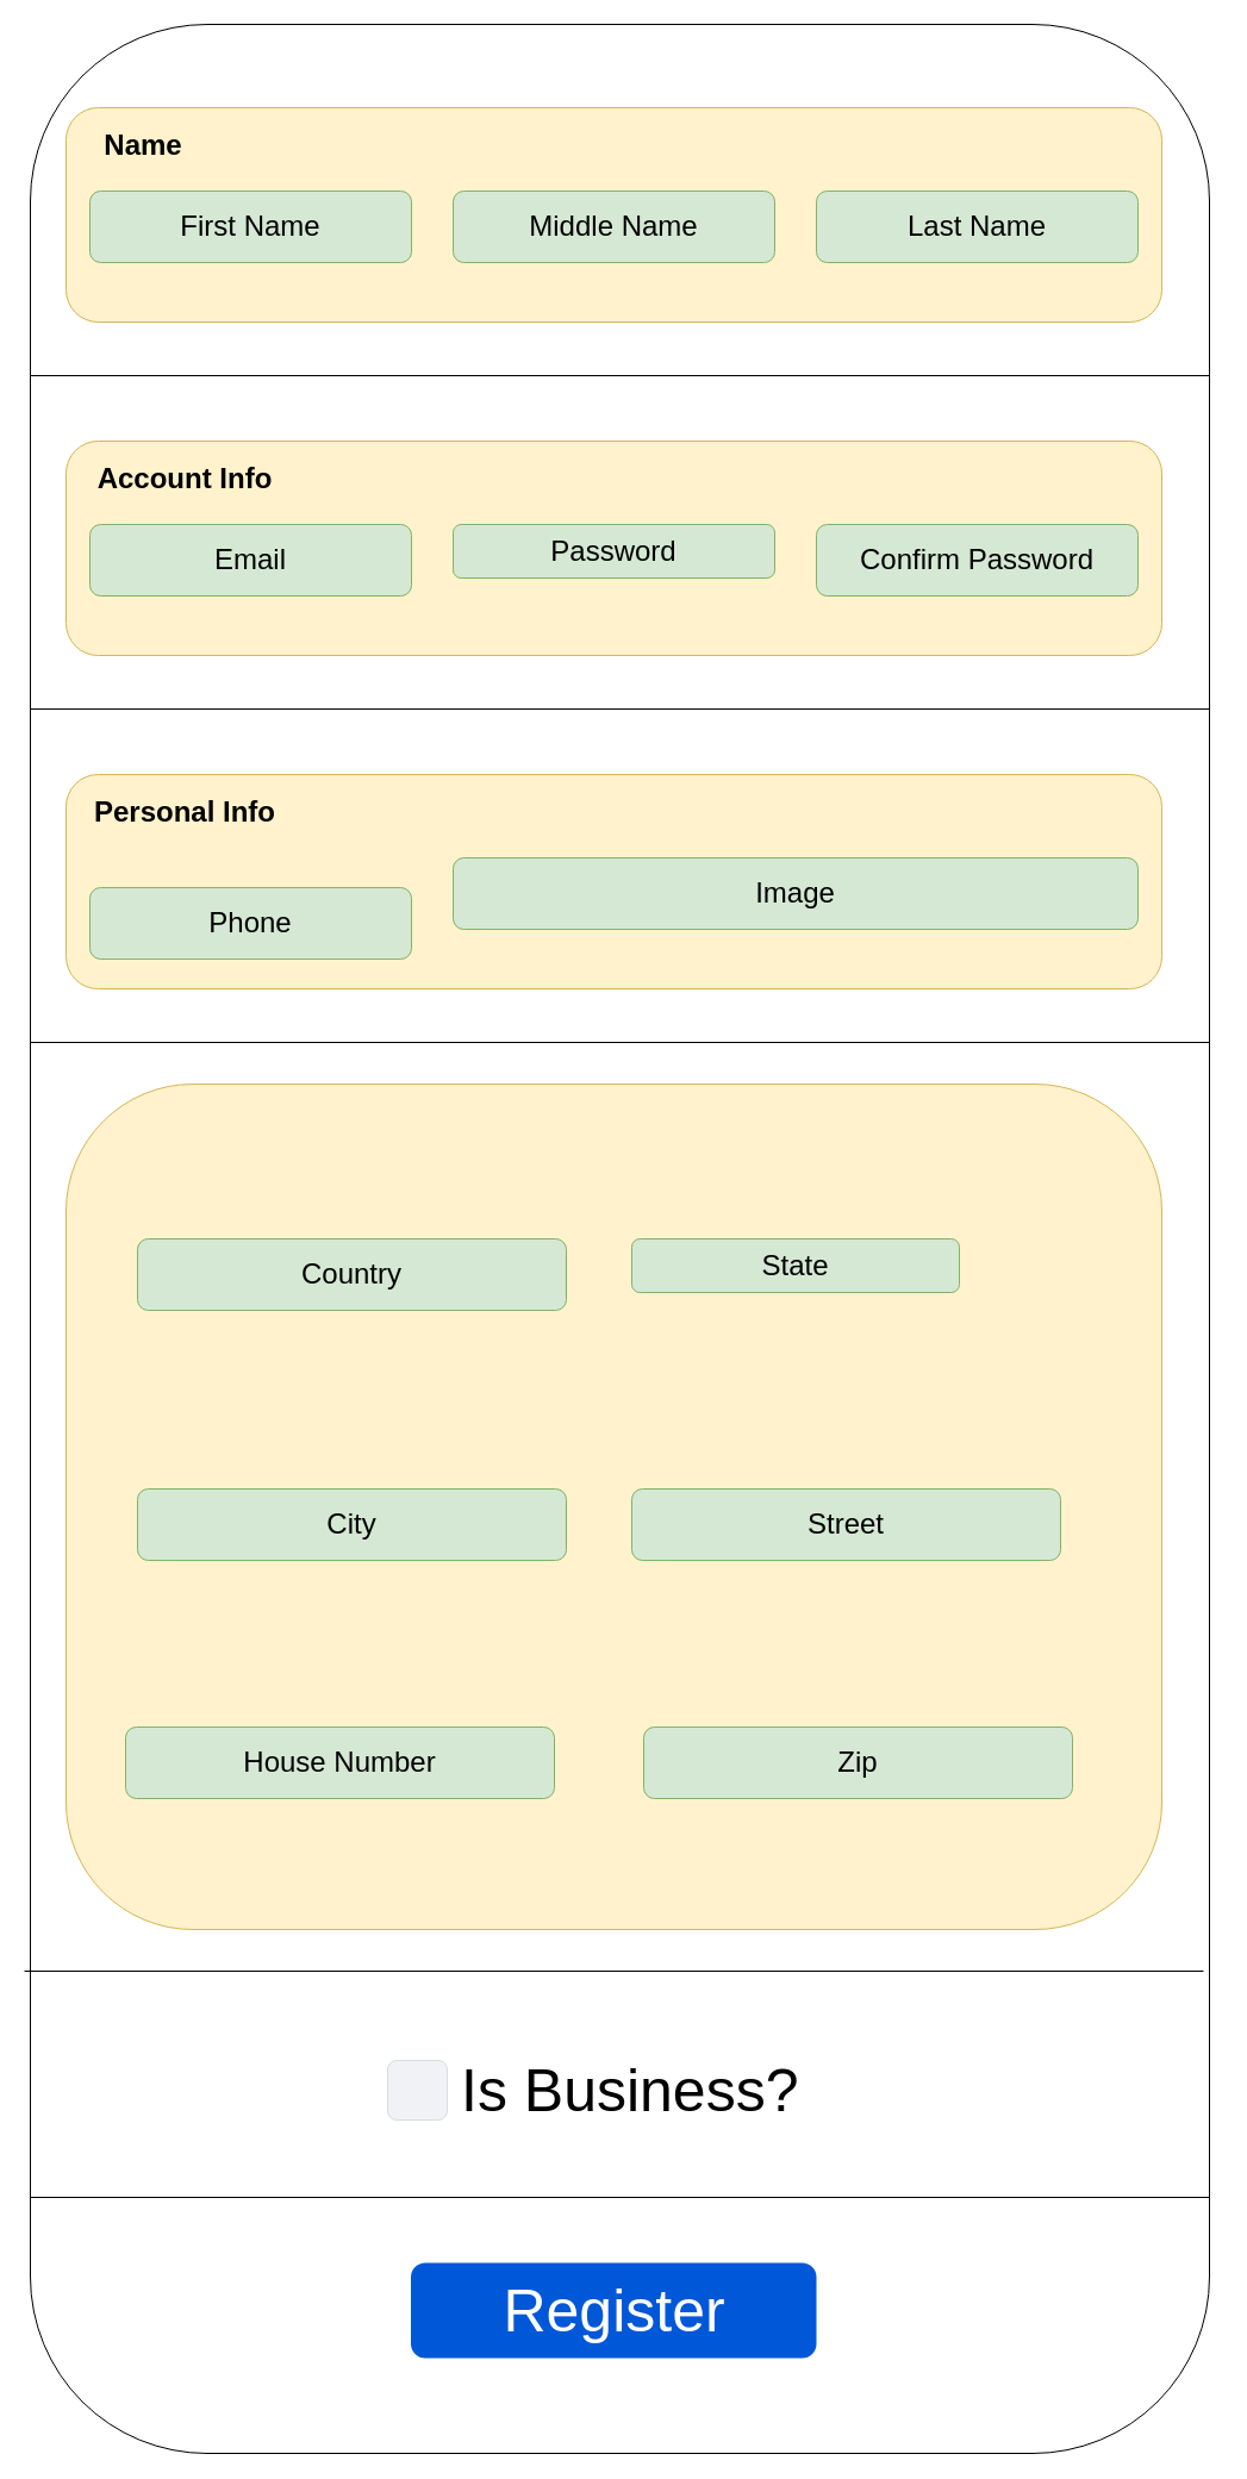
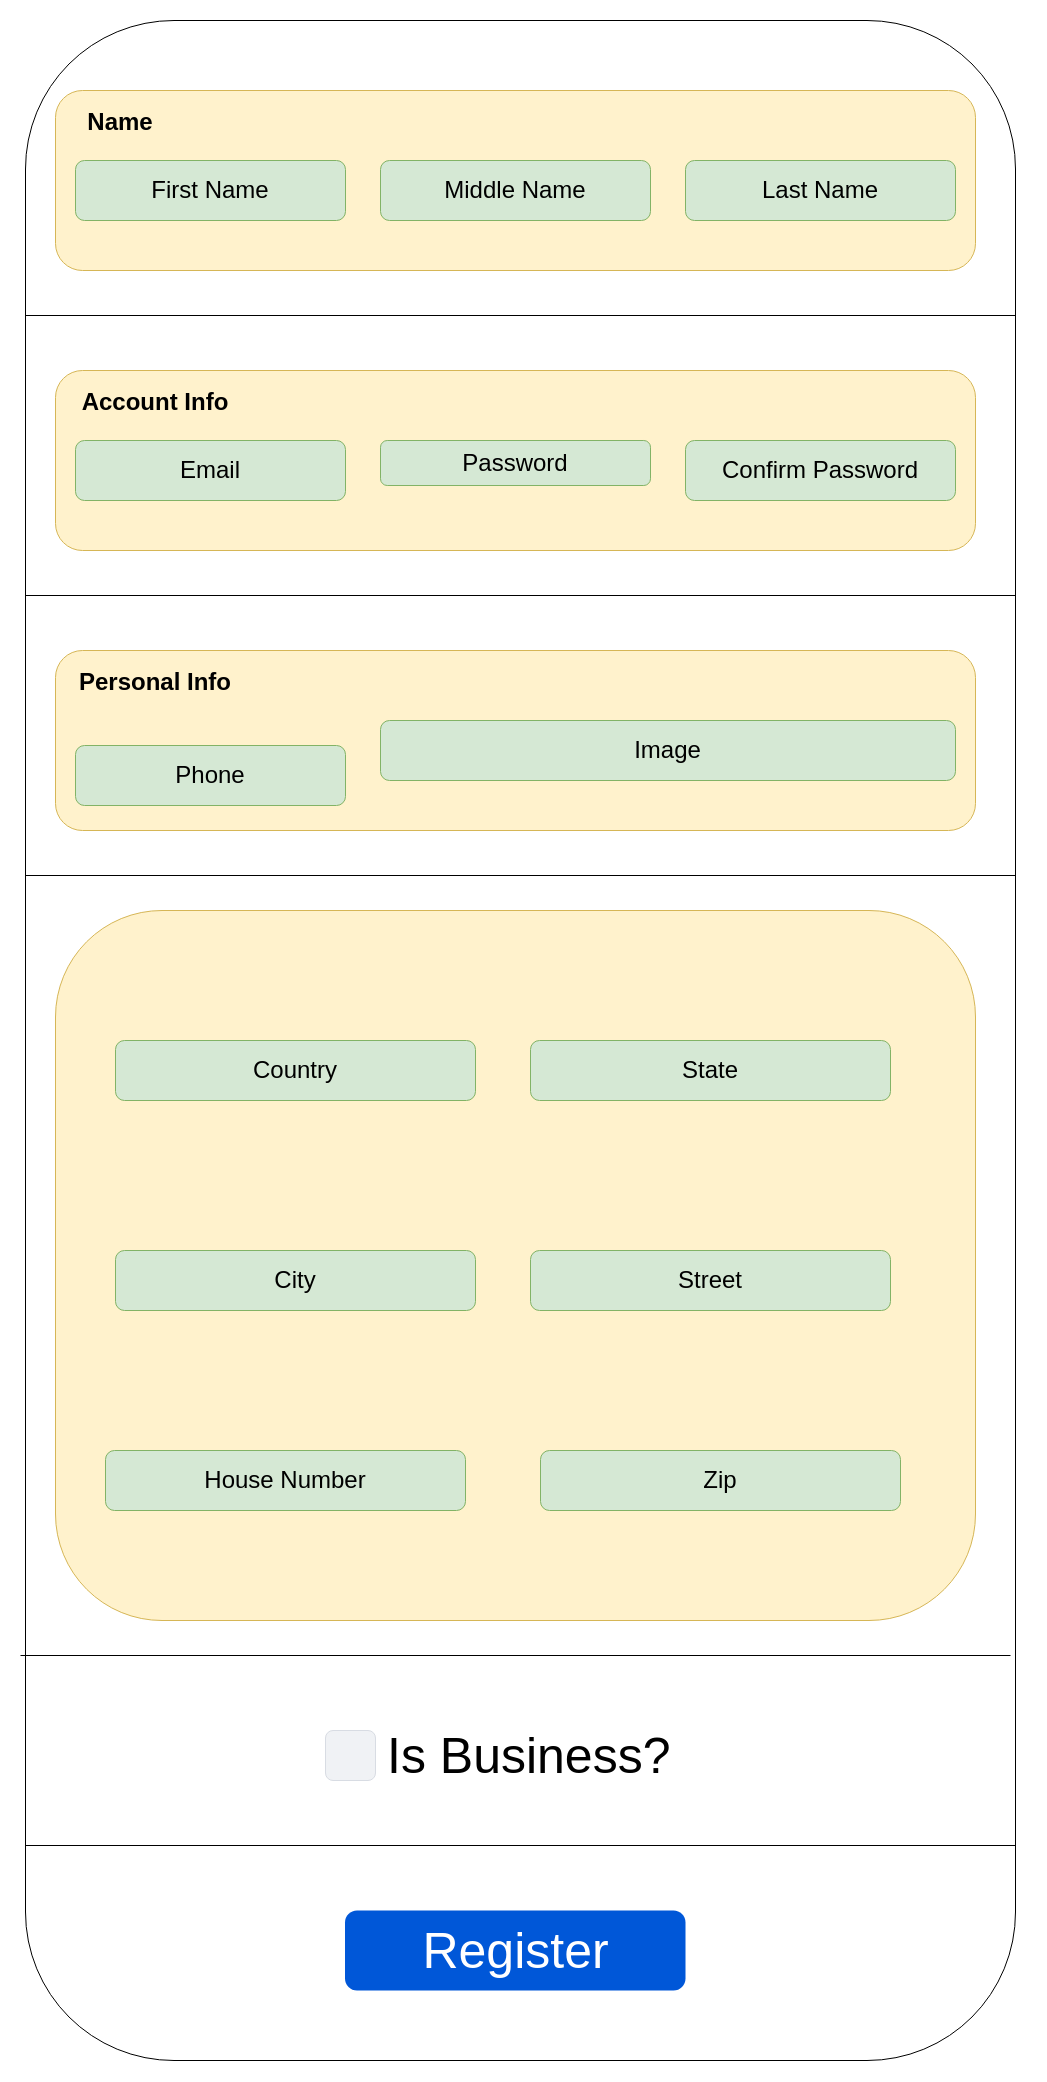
  <mxCell id="0" />
  <mxCell id="1" parent="0" />
  <mxCell id="2" value="" style="rounded=1;whiteSpace=wrap;html=1;" vertex="1" parent="1"><mxGeometry x="25" y="20" width="990" height="2040" as="geometry" /></mxCell>
  <mxCell id="3" value="" style="line;strokeWidth=1;rotatable=0;dashed=0;labelPosition=right;align=left;verticalAlign=middle;spacingTop=0;spacingLeft=6;points=[];portConstraint=eastwest;" vertex="1" parent="1"><mxGeometry x="25" y="310" width="990" height="10" as="geometry" /></mxCell>
  <mxCell id="4" value="" style="group" vertex="1" connectable="0" parent="1"><mxGeometry x="55" y="90" width="920" height="180" as="geometry" /></mxCell>
  <mxCell id="5" value="" style="rounded=1;whiteSpace=wrap;html=1;fillColor=#fff2cc;strokeColor=#d6b656;" vertex="1" parent="4"><mxGeometry width="920" height="180" as="geometry" /></mxCell>
  <mxCell id="6" value="&lt;h1 style=&quot;margin-top: 0px;&quot;&gt;Name&lt;/h1&gt;" style="text;html=1;whiteSpace=wrap;overflow=hidden;rounded=0;align=center;verticalAlign=middle;" vertex="1" parent="4"><mxGeometry x="20" y="10" width="90" height="60" as="geometry" /></mxCell>
  <mxCell id="7" value="&lt;span style=&quot;font-size: 24px;&quot;&gt;First Name&lt;/span&gt;" style="rounded=1;whiteSpace=wrap;html=1;fillColor=#d5e8d4;strokeColor=#82b366;" vertex="1" parent="4"><mxGeometry x="20" y="70" width="270" height="60" as="geometry" /></mxCell>
  <mxCell id="8" value="&lt;span style=&quot;font-size: 24px;&quot;&gt;Middle Name&lt;/span&gt;" style="rounded=1;whiteSpace=wrap;html=1;fillColor=#d5e8d4;strokeColor=#82b366;" vertex="1" parent="4"><mxGeometry x="325" y="70" width="270" height="60" as="geometry" /></mxCell>
  <mxCell id="9" value="&lt;span style=&quot;font-size: 24px;&quot;&gt;Last Name&lt;/span&gt;" style="rounded=1;whiteSpace=wrap;html=1;fillColor=#d5e8d4;strokeColor=#82b366;" vertex="1" parent="4"><mxGeometry x="630" y="70" width="270" height="60" as="geometry" /></mxCell>
  <mxCell id="10" value="" style="group" vertex="1" connectable="0" parent="1"><mxGeometry x="55" y="370" width="920" height="180" as="geometry" /></mxCell>
  <mxCell id="11" value="" style="rounded=1;whiteSpace=wrap;html=1;fillColor=#fff2cc;strokeColor=#d6b656;" vertex="1" parent="10"><mxGeometry width="920" height="180" as="geometry" /></mxCell>
  <mxCell id="12" value="&lt;h1 style=&quot;margin-top: 0px;&quot;&gt;Account Info&lt;/h1&gt;" style="text;html=1;whiteSpace=wrap;overflow=hidden;rounded=0;align=center;verticalAlign=middle;" vertex="1" parent="10"><mxGeometry x="20" y="10" width="160" height="60" as="geometry" /></mxCell>
  <mxCell id="13" value="&lt;span style=&quot;font-size: 24px;&quot;&gt;Email&lt;/span&gt;" style="rounded=1;whiteSpace=wrap;html=1;fillColor=#d5e8d4;strokeColor=#82b366;" vertex="1" parent="10"><mxGeometry x="20" y="70" width="270" height="60" as="geometry" /></mxCell>
  <mxCell id="14" value="&lt;span style=&quot;font-size: 24px;&quot;&gt;Password&lt;/span&gt;" style="rounded=1;whiteSpace=wrap;html=1;fillColor=#d5e8d4;strokeColor=#82b366;" vertex="1" parent="10"><mxGeometry x="325" y="70" width="270" height="45" as="geometry" /></mxCell>
  <mxCell id="15" value="&lt;span style=&quot;font-size: 24px;&quot;&gt;Confirm Password&lt;/span&gt;" style="rounded=1;whiteSpace=wrap;html=1;fillColor=#d5e8d4;strokeColor=#82b366;" vertex="1" parent="10"><mxGeometry x="630" y="70" width="270" height="60" as="geometry" /></mxCell>
  <mxCell id="16" value="" style="line;strokeWidth=1;rotatable=0;dashed=0;labelPosition=right;align=left;verticalAlign=middle;spacingTop=0;spacingLeft=6;points=[];portConstraint=eastwest;" vertex="1" parent="1"><mxGeometry x="25" y="590" width="990" height="10" as="geometry" /></mxCell>
  <mxCell id="17" value="" style="group" vertex="1" connectable="0" parent="1"><mxGeometry x="55" y="650" width="920" height="180" as="geometry" /></mxCell>
  <mxCell id="18" value="" style="rounded=1;whiteSpace=wrap;html=1;fillColor=#fff2cc;strokeColor=#d6b656;" vertex="1" parent="17"><mxGeometry width="920" height="180" as="geometry" /></mxCell>
  <mxCell id="19" value="&lt;h1 style=&quot;margin-top: 0px;&quot;&gt;Personal Info&lt;/h1&gt;" style="text;html=1;whiteSpace=wrap;overflow=hidden;rounded=0;align=center;verticalAlign=middle;" vertex="1" parent="17"><mxGeometry x="20" y="10" width="160" height="60" as="geometry" /></mxCell>
  <mxCell id="20" value="&lt;span style=&quot;font-size: 24px;&quot;&gt;Phone&lt;/span&gt;" style="rounded=1;whiteSpace=wrap;html=1;fillColor=#d5e8d4;strokeColor=#82b366;" vertex="1" parent="17"><mxGeometry x="20" y="95" width="270" height="60" as="geometry" /></mxCell>
  <mxCell id="21" value="&lt;span style=&quot;font-size: 24px;&quot;&gt;Image&lt;/span&gt;" style="rounded=1;whiteSpace=wrap;html=1;fillColor=#d5e8d4;strokeColor=#82b366;" vertex="1" parent="17"><mxGeometry x="325" y="70" width="575" height="60" as="geometry" /></mxCell>
  <mxCell id="22" value="" style="line;strokeWidth=1;rotatable=0;dashed=0;labelPosition=right;align=left;verticalAlign=middle;spacingTop=0;spacingLeft=6;points=[];portConstraint=eastwest;" vertex="1" parent="1"><mxGeometry x="25" y="870" width="990" height="10" as="geometry" /></mxCell>
  <mxCell id="23" value="" style="group" vertex="1" connectable="0" parent="1"><mxGeometry x="55" y="910" width="970" height="820" as="geometry" /></mxCell>
  <mxCell id="24" value="" style="rounded=1;whiteSpace=wrap;html=1;fillColor=#fff2cc;strokeColor=#d6b656;" vertex="1" parent="23"><mxGeometry width="920" height="710" as="geometry" /></mxCell>
  <mxCell id="25" value="&lt;span style=&quot;font-size: 24px;&quot;&gt;Country&lt;/span&gt;" style="rounded=1;whiteSpace=wrap;html=1;fillColor=#d5e8d4;strokeColor=#82b366;" vertex="1" parent="23"><mxGeometry x="60" y="130" width="360" height="60" as="geometry" /></mxCell>
- <mxCell id="26" value="&lt;span style=&quot;font-size: 24px;&quot;&gt;State&lt;/span&gt;" style="rounded=1;whiteSpace=wrap;html=1;fillColor=#d5e8d4;strokeColor=#82b366;" vertex="1" parent="23"><mxGeometry x="475" y="130" width="275" height="45" as="geometry" /></mxCell>
+ <mxCell id="26" value="&lt;span style=&quot;font-size: 24px;&quot;&gt;State&lt;/span&gt;" style="rounded=1;whiteSpace=wrap;html=1;fillColor=#d5e8d4;strokeColor=#82b366;" vertex="1" parent="23"><mxGeometry x="475" y="130" width="360" height="60" as="geometry" /></mxCell>
  <mxCell id="27" value="&lt;span style=&quot;font-size: 24px;&quot;&gt;City&lt;/span&gt;" style="rounded=1;whiteSpace=wrap;html=1;fillColor=#d5e8d4;strokeColor=#82b366;" vertex="1" parent="23"><mxGeometry x="60" y="340" width="360" height="60" as="geometry" /></mxCell>
  <mxCell id="28" value="&lt;span style=&quot;font-size: 24px;&quot;&gt;Street&lt;/span&gt;" style="rounded=1;whiteSpace=wrap;html=1;fillColor=#d5e8d4;strokeColor=#82b366;" vertex="1" parent="23"><mxGeometry x="475" y="340" width="360" height="60" as="geometry" /></mxCell>
  <mxCell id="29" value="&lt;span style=&quot;font-size: 24px;&quot;&gt;Zip&lt;/span&gt;" style="rounded=1;whiteSpace=wrap;html=1;fillColor=#d5e8d4;strokeColor=#82b366;" vertex="1" parent="23"><mxGeometry x="485" y="540" width="360" height="60" as="geometry" /></mxCell>
  <mxCell id="30" value="&lt;span style=&quot;font-size: 24px;&quot;&gt;House Number&lt;/span&gt;" style="rounded=1;whiteSpace=wrap;html=1;fillColor=#d5e8d4;strokeColor=#82b366;" vertex="1" parent="23"><mxGeometry x="50" y="540" width="360" height="60" as="geometry" /></mxCell>
  <mxCell id="31" value="" style="line;strokeWidth=1;rotatable=0;dashed=0;labelPosition=right;align=left;verticalAlign=middle;spacingTop=0;spacingLeft=6;points=[];portConstraint=eastwest;" vertex="1" parent="23"><mxGeometry x="-35" y="740" width="990" height="10" as="geometry" /></mxCell>
  <mxCell id="32" value="&lt;font style=&quot;font-size: 50px;&quot;&gt;Is Business?&lt;/font&gt;" style="rounded=1;fillColor=#F0F2F5;strokeColor=#D8DCE3;align=left;verticalAlign=middle;fontStyle=0;fontSize=12;labelPosition=right;verticalLabelPosition=middle;spacingLeft=10;html=1;shadow=0;dashed=0" vertex="1" parent="1"><mxGeometry x="325" y="1730" width="50" height="50" as="geometry" /></mxCell>
  <mxCell id="33" value="" style="line;strokeWidth=1;rotatable=0;dashed=0;labelPosition=right;align=left;verticalAlign=middle;spacingTop=0;spacingLeft=6;points=[];portConstraint=eastwest;" vertex="1" parent="1"><mxGeometry x="25" y="1840" width="990" height="10" as="geometry" /></mxCell>
- <mxCell id="34" value="&lt;font style=&quot;font-size: 50px; color: rgb(255, 255, 255);&quot;&gt;Register&lt;/font&gt;" style="rounded=1;fillColor=#0057D8;strokeColor=none;html=1;whiteSpace=wrap;fontColor=#ffffff;align=center;verticalAlign=middle;fontStyle=0;fontSize=12;sketch=0;" vertex="1" parent="1"><mxGeometry x="344.5" y="1900" width="340.5" height="80" as="geometry" /></mxCell>
+ <mxCell id="34" value="&lt;font style=&quot;font-size: 50px; color: rgb(255, 255, 255);&quot;&gt;Register&lt;/font&gt;" style="rounded=1;fillColor=#0057D8;strokeColor=none;html=1;whiteSpace=wrap;fontColor=#ffffff;align=center;verticalAlign=middle;fontStyle=0;fontSize=12;sketch=0;" vertex="1" parent="1"><mxGeometry x="344.5" y="1910" width="340.5" height="80" as="geometry" /></mxCell>
